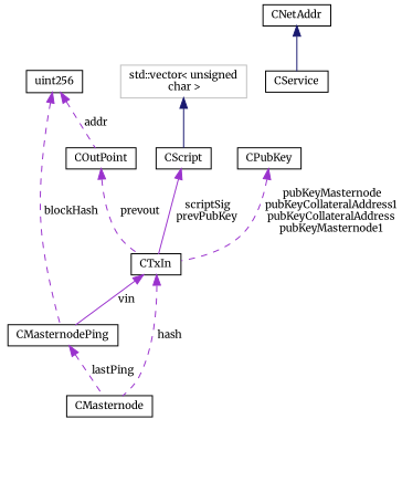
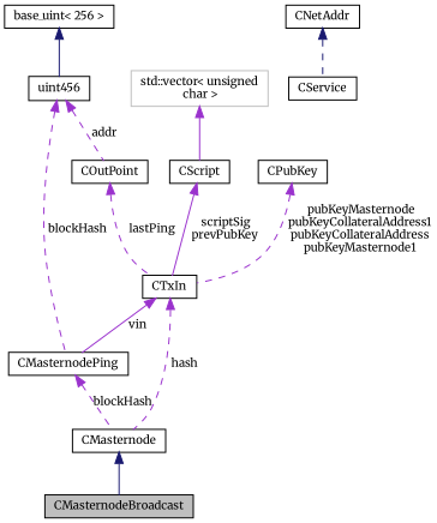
  digraph {
    fontname=Merriweather
    node [color=black fillcolor=white fontname=Merriweather fontsize=10 shape=record style=filled]
    edge [color=darkorchid3 dir=back fontname=Merriweather fontsize=10 labelfontname=Helvetica labelfontsize=10 style=solid]
+   n1 [fillcolor=grey75 fontcolor=black height=0.2 label=CMasternodeBroadcast width=0.4]
    n2 [height=0.2 label=CMasternode width=0.4]
    n3 [height=0.2 label=CTxIn width=0.4]
    n4 [height=0.2 label=CMasternodePing width=0.4]
    n5 [height=0.2 label=CScript width=0.4]
    n6 [color=grey75 height=0.2 label="std::vector\< unsigned\l char \>" width=0.4]
    n7 [height=0.2 label=COutPoint width=0.4]
-   n8 [height=0.2 label=uint256 width=0.4]
+   n8 [height=0.2 label=uint456 width=0.4]
+   n9 [height=0.2 label="base_uint\< 256 \>" width=0.4]
    n10 [height=0.2 label=CPubKey width=0.4]
    n11 [height=0.2 label=CService width=0.4]
    n12 [height=0.2 label=CNetAddr width=0.4]
+   n2 -> n1 [color=midnightblue]
    n3 -> n2 [label=" hash" style=dashed]
    n3 -> n4 [label=" vin"]
-   n4 -> n2 [label=" lastPing" style=dashed]
+   n4 -> n2 [label=" blockHash" style=dashed]
    n5 -> n3 [label=" scriptSig\nprevPubKey"]
-   n6 -> n5 [color=midnightblue]
-   n7 -> n3 [label=" prevout" style=dashed]
+   n6 -> n5
+   n7 -> n3 [label=" lastPing" style=dashed]
    n8 -> n4 [label=" blockHash" style=dashed]
    n8 -> n7 [label=" addr" style=dashed]
+   n9 -> n8 [color=midnightblue]
    n10 -> n3 [label=" pubKeyMasternode\npubKeyCollateralAddress1\npubKeyCollateralAddress\npubKeyMasternode1" style=dashed]
-   n12 -> n11 [color=midnightblue]
+   n12 -> n11 [color=midnightblue style=dashed]
  }
